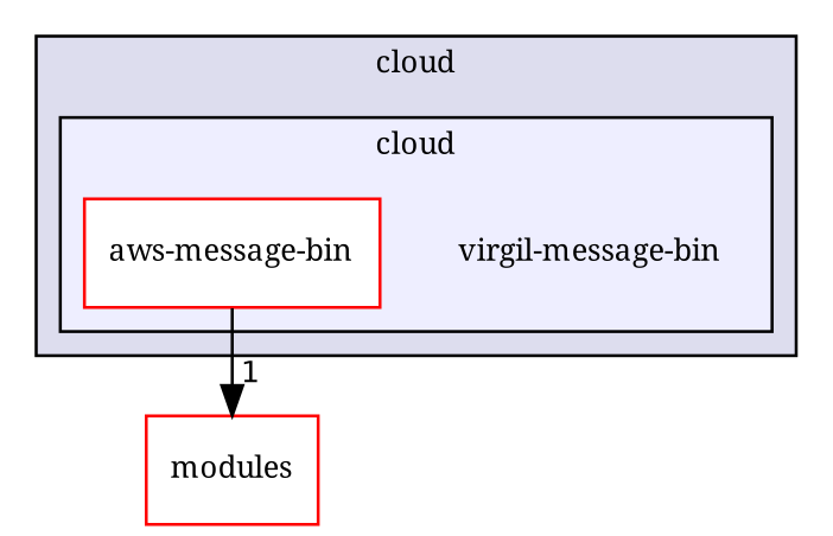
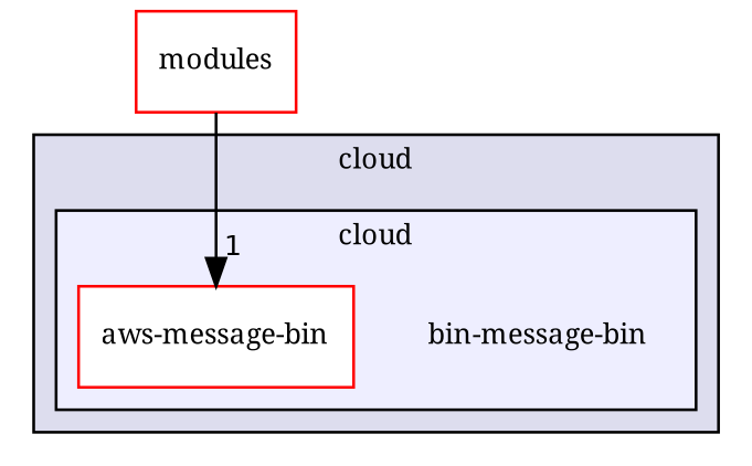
  digraph {
    compound=true
    fontname="Noto Serif"
    node [fontname="Noto Serif" fontsize=10 shape=box color=red fillcolor=white style=filled]
-   n1 [label="virgil-message-bin" shape=plaintext color="" fillcolor="" style=""]
+   n1 [label="bin-message-bin" shape=plaintext color="" fillcolor="" style=""]
    n2 [label="aws-message-bin"]
    n3 [label=modules]
    subgraph cluster_1 {
      bgcolor="#ddddee"
      fontsize=10
      label=cloud
      pencolor=black
      subgraph cluster_2 {
        bgcolor="#eeeeff"
        fontsize=10
        pencolor=black
        n1
        n2
      }
    }
-   n2 -> n3 [headlabel=1 labeldistance=1.5 labelfontname=Helvetica labelfontsize=10 fontname="Noto Serif"]
+   n3 -> n2 [headlabel=1 labeldistance=1.5 labelfontname=Helvetica labelfontsize=10 fontname="Noto Serif"]
  }
